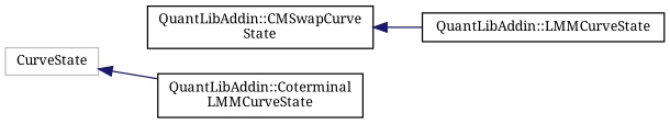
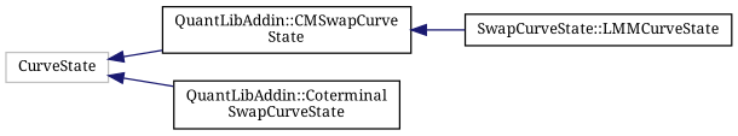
  digraph {
    fontname="Noto Serif"
    rankdir=LR
    node [color=black fillcolor=white fontname="Noto Serif" fontsize=10 shape=record style=filled]
    edge [color=midnightblue dir=back fontname="Noto Serif" fontsize=10 labelfontname=Helvetica labelfontsize=10 style=solid]
    n1 [color=grey75 height=0.2 label=CurveState width=0.4]
    n2 [height=0.2 label="QuantLibAddin::CMSwapCurve\lState" width=0.4]
-   n3 [height=0.2 label="QuantLibAddin::Coterminal\lLMMCurveState" width=0.4]
-   n4 [height=0.2 label="QuantLibAddin::LMMCurveState" width=0.4]
+   n3 [height=0.2 label="QuantLibAddin::Coterminal\lSwapCurveState" width=0.4]
+   n4 [height=0.2 label="SwapCurveState::LMMCurveState" width=0.4]
+   n1 -> n2
    n1 -> n3
    n2 -> n4
  }
